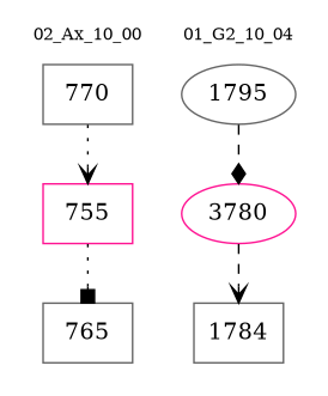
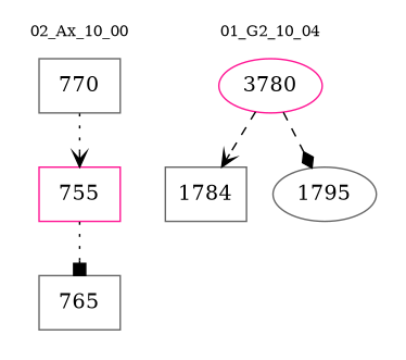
  digraph {
    node [color=gray40 shape=box]
    edge [arrowhead=vee color=black style=dotted]
    n1 [color=deeppink label=755]
    n2 [label=770]
    n3 [label=765]
    n4 [color=deeppink label=3780 shape=ellipse]
    n5 [label=1784]
    n6 [label=1795 shape=ellipse]
    subgraph cluster_1 {
      color=white
      fontsize=10
      label="02_Ax_10_00"
      n1
      n2
      n3
    }
    subgraph cluster_2 {
      color=white
      fontsize=10
      label="01_G2_10_04"
      n4
      n5
      n6
    }
    n1 -> n3 [arrowhead=box]
    n2 -> n1
    n4 -> n5 [style=dashed]
-   n6 -> n4 [arrowhead=diamond style=dashed]
+   n4 -> n6 [arrowhead=diamond style=dashed]
  }
